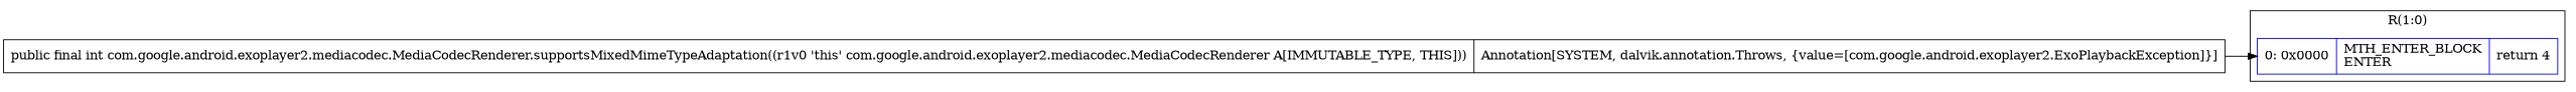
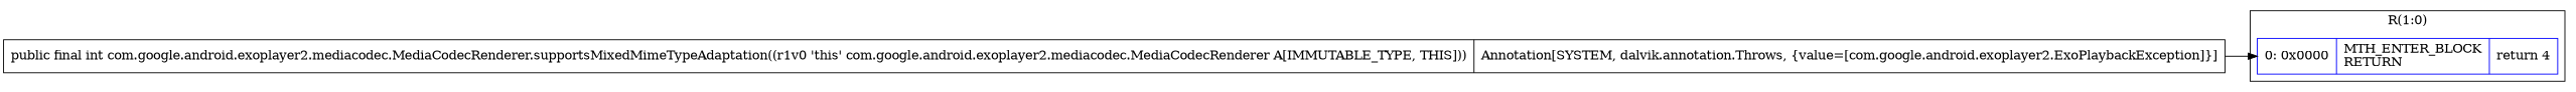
  digraph {
    rankdir=LR
    node [shape=record]
-   n1 [color=blue label="{0\:\ 0x0000|MTH_ENTER_BLOCK\lENTER\l|return 4\l}"]
+   n1 [color=blue label="{0\:\ 0x0000|MTH_ENTER_BLOCK\lRETURN\l|return 4\l}"]
    n2 [label="{public final int com.google.android.exoplayer2.mediacodec.MediaCodecRenderer.supportsMixedMimeTypeAdaptation((r1v0 'this' com.google.android.exoplayer2.mediacodec.MediaCodecRenderer A[IMMUTABLE_TYPE, THIS]))  | Annotation[SYSTEM, dalvik.annotation.Throws, \{value=[com.google.android.exoplayer2.ExoPlaybackException]\}]\l}"]
    subgraph cluster_1 {
      label="R(1:0)"
      n1
    }
    n2 -> n1
  }
